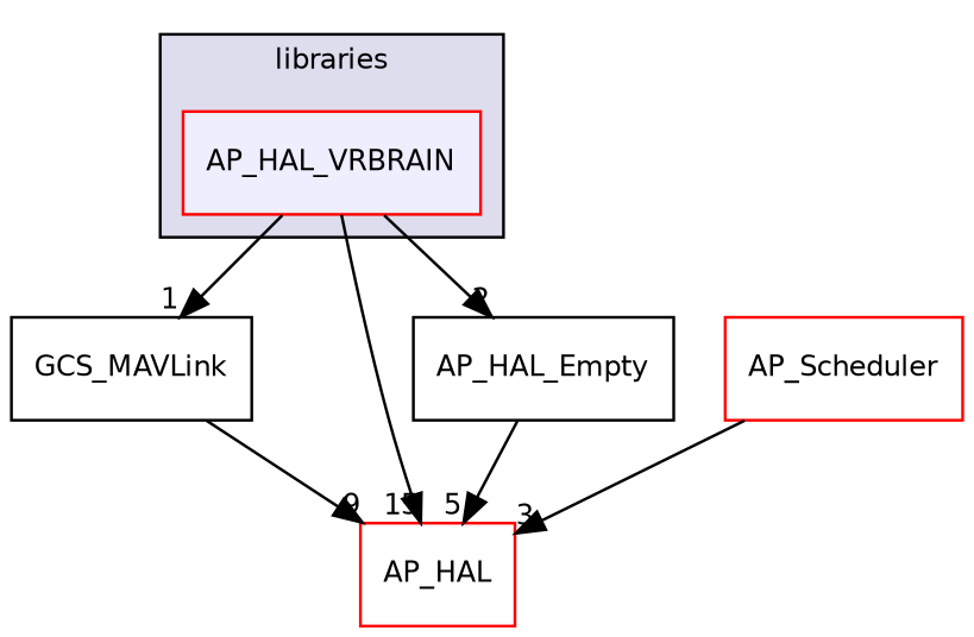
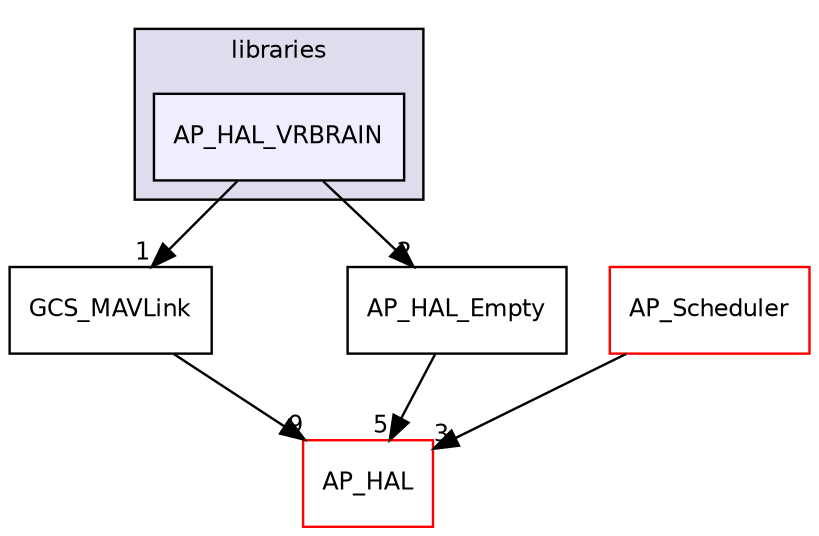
  digraph {
    compound=true
    node [fillcolor=white fontname=Helvetica fontsize=10 shape=box style=filled]
    edge [labeldistance=1.5 labelfontname=Helvetica labelfontsize=10]
-   n1 [fillcolor="#eeeeff" label=AP_HAL_VRBRAIN pencolor=black color=red]
+   n1 [fillcolor="#eeeeff" label=AP_HAL_VRBRAIN pencolor=black]
    n2 [color=black label=GCS_MAVLink]
    n3 [color=red label=AP_HAL]
    n4 [label=AP_HAL_Empty fillcolor="" style=""]
    n5 [color=red label=AP_Scheduler]
    subgraph cluster_1 {
      bgcolor="#ddddee"
      fontname=Helvetica
      fontsize=10
      label=libraries
      pencolor=black
      n1
    }
    n1 -> n2 [headlabel=1]
-   n1 -> n3 [headlabel=15]
    n1 -> n4 [headlabel=2]
    n2 -> n3 [headlabel=9]
    n4 -> n3 [headlabel=5]
    n5 -> n3 [headlabel=3]
  }
